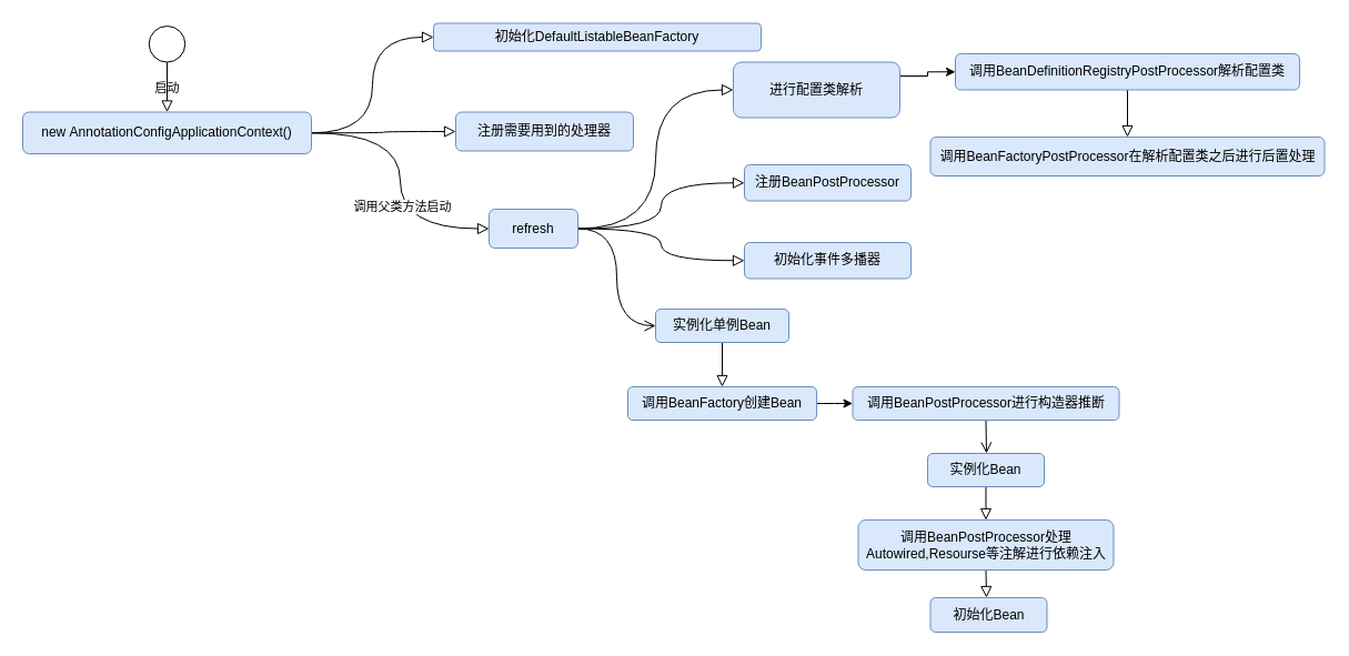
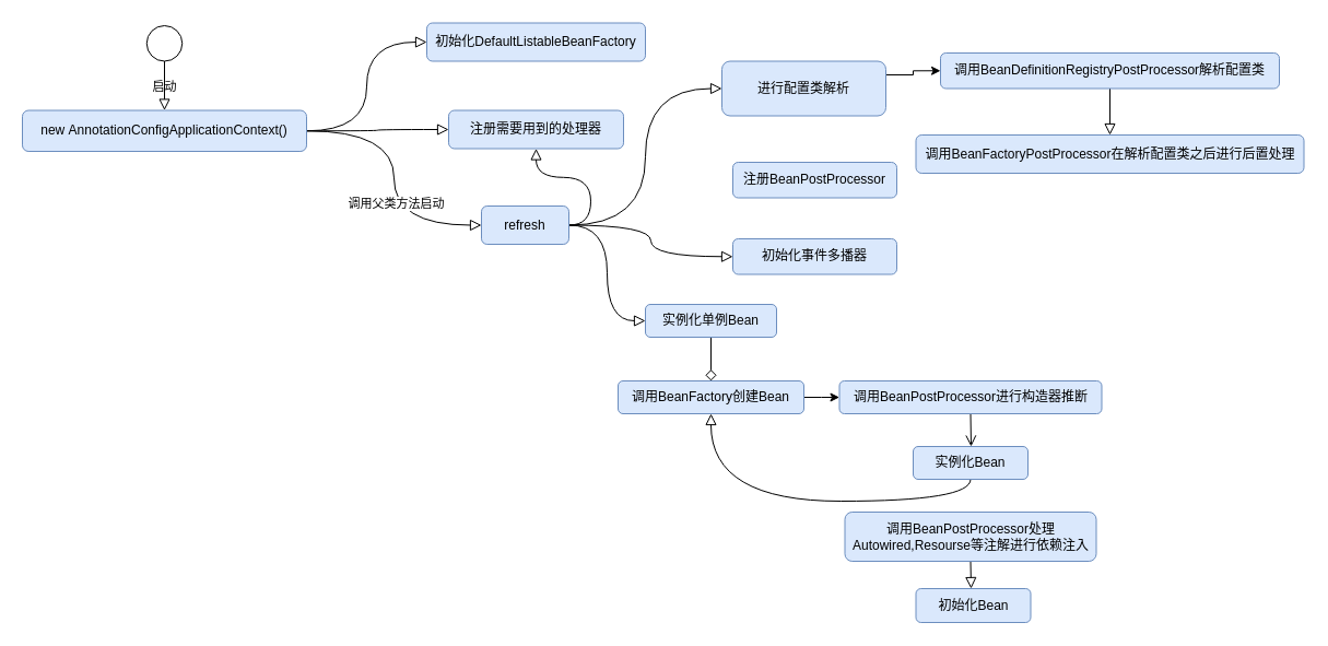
  <mxCell id="0" />
  <mxCell id="1" parent="0" />
  <mxCell id="2" value="启动" style="edgeStyle=orthogonalEdgeStyle;rounded=0;orthogonalLoop=1;jettySize=auto;html=1;exitX=0.5;exitY=1;exitDx=0;exitDy=0;entryX=0.5;entryY=0;entryDx=0;entryDy=0;shadow=0;labelBackgroundColor=none;endArrow=block;endFill=0;endSize=8;strokeWidth=1;" parent="1" source="3" target="8" edge="1"><mxGeometry relative="1" as="geometry" /></mxCell>
  <mxCell id="3" value="" style="ellipse;whiteSpace=wrap;html=1;aspect=fixed;" parent="1" vertex="1"><mxGeometry x="133.75" y="23" width="32.5" height="32.5" as="geometry" /></mxCell>
  <mxCell id="4" style="edgeStyle=orthogonalEdgeStyle;rounded=0;orthogonalLoop=1;jettySize=auto;html=1;exitX=1;exitY=0.5;exitDx=0;exitDy=0;entryX=0;entryY=0.5;entryDx=0;entryDy=0;shadow=0;labelBackgroundColor=none;endArrow=block;endFill=0;endSize=8;strokeWidth=1;curved=1;" parent="1" source="8" target="9" edge="1"><mxGeometry relative="1" as="geometry" /></mxCell>
  <mxCell id="5" style="edgeStyle=orthogonalEdgeStyle;rounded=0;orthogonalLoop=1;jettySize=auto;html=1;exitX=1;exitY=0.5;exitDx=0;exitDy=0;entryX=0;entryY=0.5;entryDx=0;entryDy=0;shadow=0;labelBackgroundColor=none;endArrow=block;endFill=0;endSize=8;strokeWidth=1;curved=1;" parent="1" source="8" target="21" edge="1"><mxGeometry relative="1" as="geometry" /></mxCell>
  <mxCell id="6" style="edgeStyle=orthogonalEdgeStyle;rounded=0;orthogonalLoop=1;jettySize=auto;html=1;exitX=1;exitY=0.5;exitDx=0;exitDy=0;entryX=0;entryY=0.5;entryDx=0;entryDy=0;shadow=0;labelBackgroundColor=none;endArrow=block;endFill=0;endSize=8;strokeWidth=1;curved=1;" parent="1" source="8" target="14" edge="1"><mxGeometry relative="1" as="geometry" /></mxCell>
  <mxCell id="7" value="调用父类方法启动" style="edgeLabel;html=1;align=center;verticalAlign=middle;resizable=0;points=[];" parent="6" vertex="1" connectable="0"><mxGeometry x="0.184" relative="1" as="geometry"><mxPoint x="1" as="offset" /></mxGeometry></mxCell>
  <mxCell id="8" value="new&amp;nbsp;AnnotationConfigApplicationContext()" style="rounded=1;whiteSpace=wrap;html=1;fillColor=#dae8fc;strokeColor=#6c8ebf;" parent="1" vertex="1"><mxGeometry x="20" y="100.5" width="260" height="37.5" as="geometry" /></mxCell>
- <mxCell id="9" value="初始化DefaultListableBeanFactory" style="rounded=1;whiteSpace=wrap;html=1;fillColor=#dae8fc;strokeColor=#6c8ebf;" parent="1" vertex="1"><mxGeometry x="390" y="20.5" width="295" height="25" as="geometry" /></mxCell>
+ <mxCell id="9" value="初始化DefaultListableBeanFactory" style="rounded=1;whiteSpace=wrap;html=1;fillColor=#dae8fc;strokeColor=#6c8ebf;" parent="1" vertex="1"><mxGeometry x="390" y="20.5" width="200" height="35" as="geometry" /></mxCell>
  <mxCell id="10" style="edgeStyle=orthogonalEdgeStyle;rounded=0;orthogonalLoop=1;jettySize=auto;html=1;exitX=1;exitY=0.5;exitDx=0;exitDy=0;entryX=0;entryY=0.5;entryDx=0;entryDy=0;shadow=0;labelBackgroundColor=none;endArrow=block;endFill=0;endSize=8;strokeWidth=1;curved=1;" parent="1" source="14" target="25" edge="1"><mxGeometry relative="1" as="geometry" /></mxCell>
- <mxCell id="11" style="edgeStyle=orthogonalEdgeStyle;rounded=0;orthogonalLoop=1;jettySize=auto;html=1;exitX=1;exitY=0.5;exitDx=0;exitDy=0;entryX=0;entryY=0.5;entryDx=0;entryDy=0;shadow=0;labelBackgroundColor=none;endArrow=open;endFill=0;endSize=8;strokeWidth=1;curved=1;" parent="1" source="14" target="16" edge="1"><mxGeometry relative="1" as="geometry" /></mxCell>
- <mxCell id="12" style="edgeStyle=orthogonalEdgeStyle;rounded=0;orthogonalLoop=1;jettySize=auto;html=1;exitX=1;exitY=0.5;exitDx=0;exitDy=0;entryX=0;entryY=0.5;entryDx=0;entryDy=0;curved=1;shadow=0;strokeWidth=1;labelBackgroundColor=none;endFill=0;endArrow=block;endSize=8;" edge="1" parent="1" source="14" target="32"><mxGeometry relative="1" as="geometry" /></mxCell>
+ <mxCell id="11" style="edgeStyle=orthogonalEdgeStyle;rounded=0;orthogonalLoop=1;jettySize=auto;html=1;exitX=1;exitY=0.5;exitDx=0;exitDy=0;entryX=0;entryY=0.5;entryDx=0;entryDy=0;shadow=0;labelBackgroundColor=none;endArrow=block;endFill=0;endSize=8;strokeWidth=1;curved=1;" parent="1" source="14" target="16" edge="1"><mxGeometry relative="1" as="geometry" /></mxCell>
+ <mxCell id="12" style="edgeStyle=orthogonalEdgeStyle;rounded=0;orthogonalLoop=1;jettySize=auto;html=1;exitX=1;exitY=0.5;exitDx=0;exitDy=0;curved=1;shadow=0;strokeWidth=1;labelBackgroundColor=none;endFill=0;endArrow=block;endSize=8;" edge="1" parent="1" source="14" target="21"><mxGeometry relative="1" as="geometry" /></mxCell>
  <mxCell id="13" style="edgeStyle=orthogonalEdgeStyle;rounded=0;orthogonalLoop=1;jettySize=auto;html=1;exitX=1;exitY=0.5;exitDx=0;exitDy=0;entryX=0;entryY=0.5;entryDx=0;entryDy=0;curved=1;shadow=0;strokeWidth=1;labelBackgroundColor=none;endFill=0;endArrow=block;endSize=8;" edge="1" parent="1" source="14" target="33"><mxGeometry relative="1" as="geometry" /></mxCell>
  <mxCell id="14" value="refresh" style="rounded=1;whiteSpace=wrap;html=1;fillColor=#dae8fc;strokeColor=#6c8ebf;" parent="1" vertex="1"><mxGeometry x="440" y="188" width="80" height="35" as="geometry" /></mxCell>
- <mxCell id="15" style="edgeStyle=orthogonalEdgeStyle;rounded=0;orthogonalLoop=1;jettySize=auto;html=1;exitX=0.5;exitY=1;exitDx=0;exitDy=0;shadow=0;labelBackgroundColor=none;endArrow=block;endFill=0;endSize=8;strokeWidth=1;" parent="1" source="16" target="18" edge="1"><mxGeometry relative="1" as="geometry" /></mxCell>
+ <mxCell id="15" style="edgeStyle=orthogonalEdgeStyle;rounded=0;orthogonalLoop=1;jettySize=auto;html=1;exitX=0.5;exitY=1;exitDx=0;exitDy=0;shadow=0;labelBackgroundColor=none;endArrow=diamond;endFill=0;endSize=8;strokeWidth=1;" parent="1" source="16" target="18" edge="1"><mxGeometry relative="1" as="geometry" /></mxCell>
  <mxCell id="16" value="&lt;span&gt;实例化单例Bean&lt;/span&gt;" style="rounded=1;whiteSpace=wrap;html=1;fillColor=#dae8fc;strokeColor=#6c8ebf;" parent="1" vertex="1"><mxGeometry x="590" y="278" width="120" height="30" as="geometry" /></mxCell>
  <mxCell id="17" style="edgeStyle=elbowEdgeStyle;rounded=0;orthogonalLoop=1;jettySize=auto;html=1;exitX=1;exitY=0.5;exitDx=0;exitDy=0;entryX=0;entryY=0.5;entryDx=0;entryDy=0;" edge="1" parent="1" source="18" target="28"><mxGeometry relative="1" as="geometry" /></mxCell>
  <mxCell id="18" value="调用BeanFactory创建Bean" style="rounded=1;whiteSpace=wrap;html=1;fillColor=#dae8fc;strokeColor=#6c8ebf;" parent="1" vertex="1"><mxGeometry x="565" y="348" width="170" height="30" as="geometry" /></mxCell>
  <mxCell id="19" style="edgeStyle=elbowEdgeStyle;rounded=0;orthogonalLoop=1;jettySize=auto;html=1;exitX=0.5;exitY=1;exitDx=0;exitDy=0;shadow=0;strokeWidth=1;labelBackgroundColor=none;endFill=0;endArrow=block;endSize=8;" edge="1" parent="1" source="20" target="31"><mxGeometry relative="1" as="geometry" /></mxCell>
  <mxCell id="20" value="调用BeanPostProcessor处理Autowired,Resourse等注解进行依赖注入" style="rounded=1;whiteSpace=wrap;html=1;fillColor=#dae8fc;strokeColor=#6c8ebf;" parent="1" vertex="1"><mxGeometry x="772.5" y="468" width="230" height="45" as="geometry" /></mxCell>
  <mxCell id="21" value="注册需要用到的处理器" style="rounded=1;whiteSpace=wrap;html=1;fillColor=#dae8fc;strokeColor=#6c8ebf;" parent="1" vertex="1"><mxGeometry x="410" y="100.5" width="160" height="35" as="geometry" /></mxCell>
  <mxCell id="22" value="" style="edgeStyle=orthogonalEdgeStyle;rounded=0;orthogonalLoop=1;jettySize=auto;html=1;shadow=0;strokeWidth=1;labelBackgroundColor=none;endFill=0;endArrow=block;endSize=8;" edge="1" parent="1" source="23" target="26"><mxGeometry relative="1" as="geometry" /></mxCell>
  <mxCell id="23" value="调用BeanDefinitionRegistryPostProcessor解析配置类" style="rounded=1;whiteSpace=wrap;html=1;fillColor=#dae8fc;strokeColor=#6c8ebf;" parent="1" vertex="1"><mxGeometry x="860" y="48" width="310" height="32.5" as="geometry" /></mxCell>
  <mxCell id="24" style="edgeStyle=orthogonalEdgeStyle;rounded=0;orthogonalLoop=1;jettySize=auto;html=1;exitX=1;exitY=0.25;exitDx=0;exitDy=0;entryX=0;entryY=0.5;entryDx=0;entryDy=0;" edge="1" parent="1" source="25" target="23"><mxGeometry relative="1" as="geometry" /></mxCell>
  <mxCell id="25" value="&lt;span&gt;进行配置类解析&lt;/span&gt;" style="rounded=1;whiteSpace=wrap;html=1;fillColor=#dae8fc;strokeColor=#6c8ebf;" vertex="1" parent="1"><mxGeometry x="660" y="55.5" width="150" height="50" as="geometry" /></mxCell>
  <mxCell id="26" value="&lt;span&gt;调用BeanFactoryPostProcessor在解析配置类之后进行后置处理&lt;/span&gt;" style="rounded=1;whiteSpace=wrap;html=1;fillColor=#dae8fc;strokeColor=#6c8ebf;" vertex="1" parent="1"><mxGeometry x="837.5" y="123" width="355" height="35" as="geometry" /></mxCell>
  <mxCell id="27" style="edgeStyle=elbowEdgeStyle;rounded=0;orthogonalLoop=1;jettySize=auto;html=1;exitX=0.5;exitY=1;exitDx=0;exitDy=0;shadow=0;strokeWidth=1;labelBackgroundColor=none;endFill=0;endArrow=open;endSize=8;" edge="1" parent="1" source="28" target="30"><mxGeometry relative="1" as="geometry" /></mxCell>
  <mxCell id="28" value="调用BeanPostProcessor进行构造器推断" style="rounded=1;whiteSpace=wrap;html=1;fillColor=#dae8fc;strokeColor=#6c8ebf;" vertex="1" parent="1"><mxGeometry x="767.5" y="348" width="240" height="30" as="geometry" /></mxCell>
- <mxCell id="29" style="edgeStyle=orthogonalEdgeStyle;curved=1;rounded=0;orthogonalLoop=1;jettySize=auto;html=1;exitX=0.5;exitY=1;exitDx=0;exitDy=0;entryX=0.5;entryY=0;entryDx=0;entryDy=0;shadow=0;strokeWidth=1;labelBackgroundColor=none;endFill=0;endArrow=block;endSize=8;" edge="1" parent="1" source="30" target="20"><mxGeometry relative="1" as="geometry" /></mxCell>
+ <mxCell id="29" style="edgeStyle=orthogonalEdgeStyle;curved=1;rounded=0;orthogonalLoop=1;jettySize=auto;html=1;exitX=0.5;exitY=1;exitDx=0;exitDy=0;shadow=0;strokeWidth=1;labelBackgroundColor=none;endFill=0;endArrow=block;endSize=8;" edge="1" parent="1" source="30" target="18"><mxGeometry relative="1" as="geometry" /></mxCell>
  <mxCell id="30" value="实例化Bean" style="rounded=1;whiteSpace=wrap;html=1;fillColor=#dae8fc;strokeColor=#6c8ebf;" vertex="1" parent="1"><mxGeometry x="835" y="408" width="105" height="30" as="geometry" /></mxCell>
  <mxCell id="31" value="初始化Bean" style="rounded=1;whiteSpace=wrap;html=1;fillColor=#dae8fc;strokeColor=#6c8ebf;" vertex="1" parent="1"><mxGeometry x="837.5" y="538" width="105" height="31" as="geometry" /></mxCell>
  <mxCell id="32" value="注册BeanPostProcessor" style="rounded=1;whiteSpace=wrap;html=1;fillColor=#dae8fc;strokeColor=#6c8ebf;" vertex="1" parent="1"><mxGeometry x="670" y="148" width="150" height="32.5" as="geometry" /></mxCell>
  <mxCell id="33" value="初始化事件多播器" style="rounded=1;whiteSpace=wrap;html=1;fillColor=#dae8fc;strokeColor=#6c8ebf;" vertex="1" parent="1"><mxGeometry x="670" y="218" width="150" height="32.5" as="geometry" /></mxCell>
